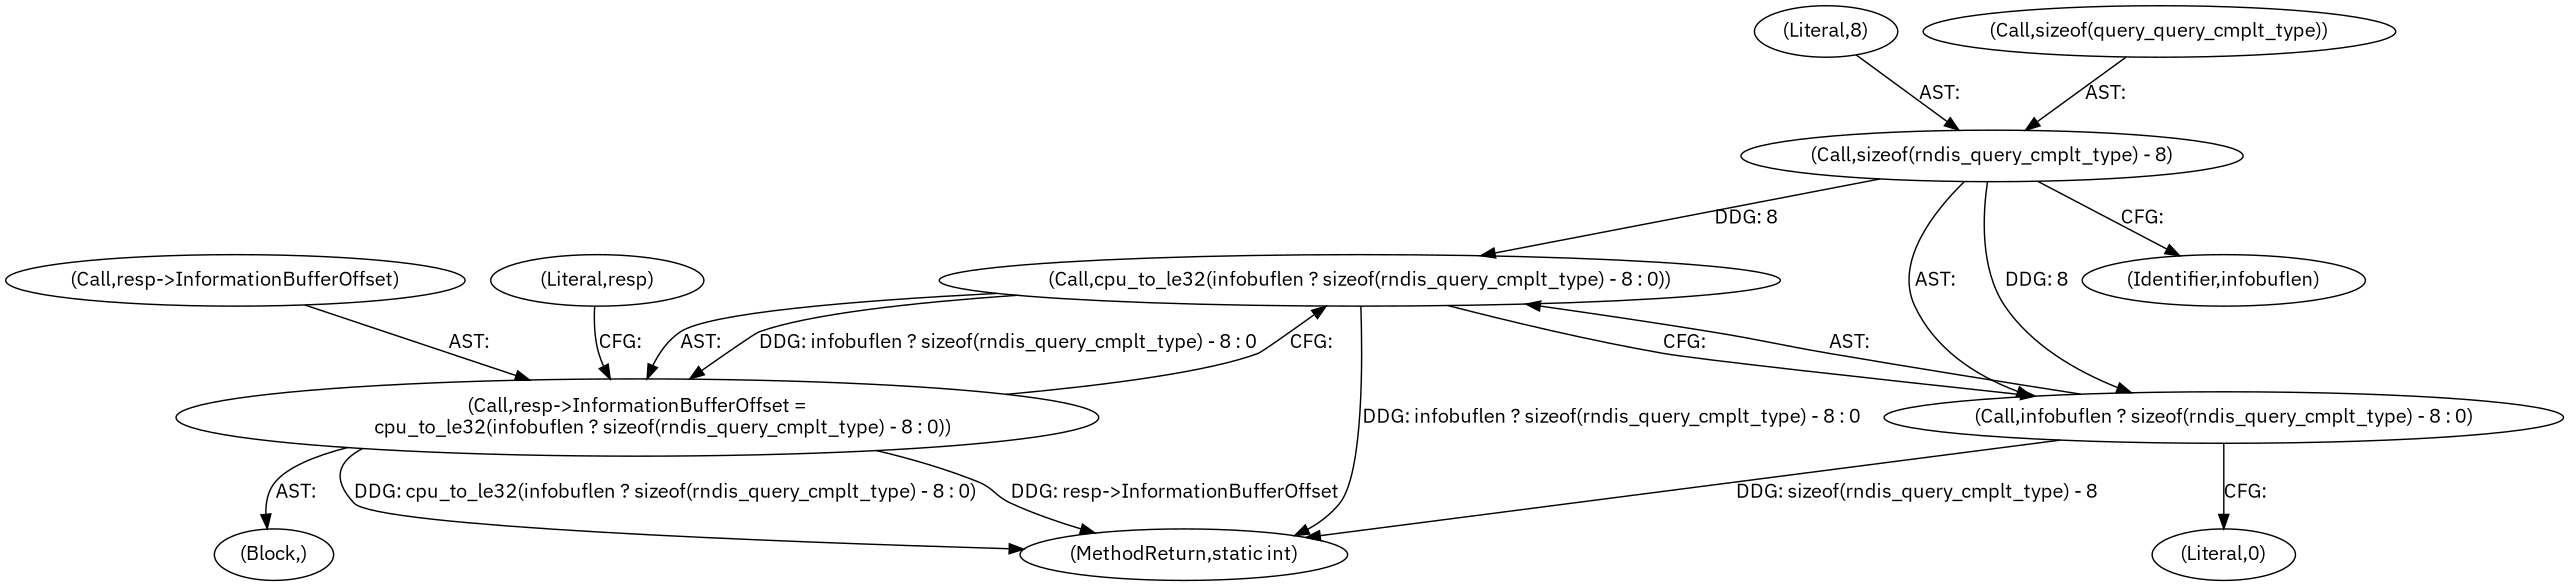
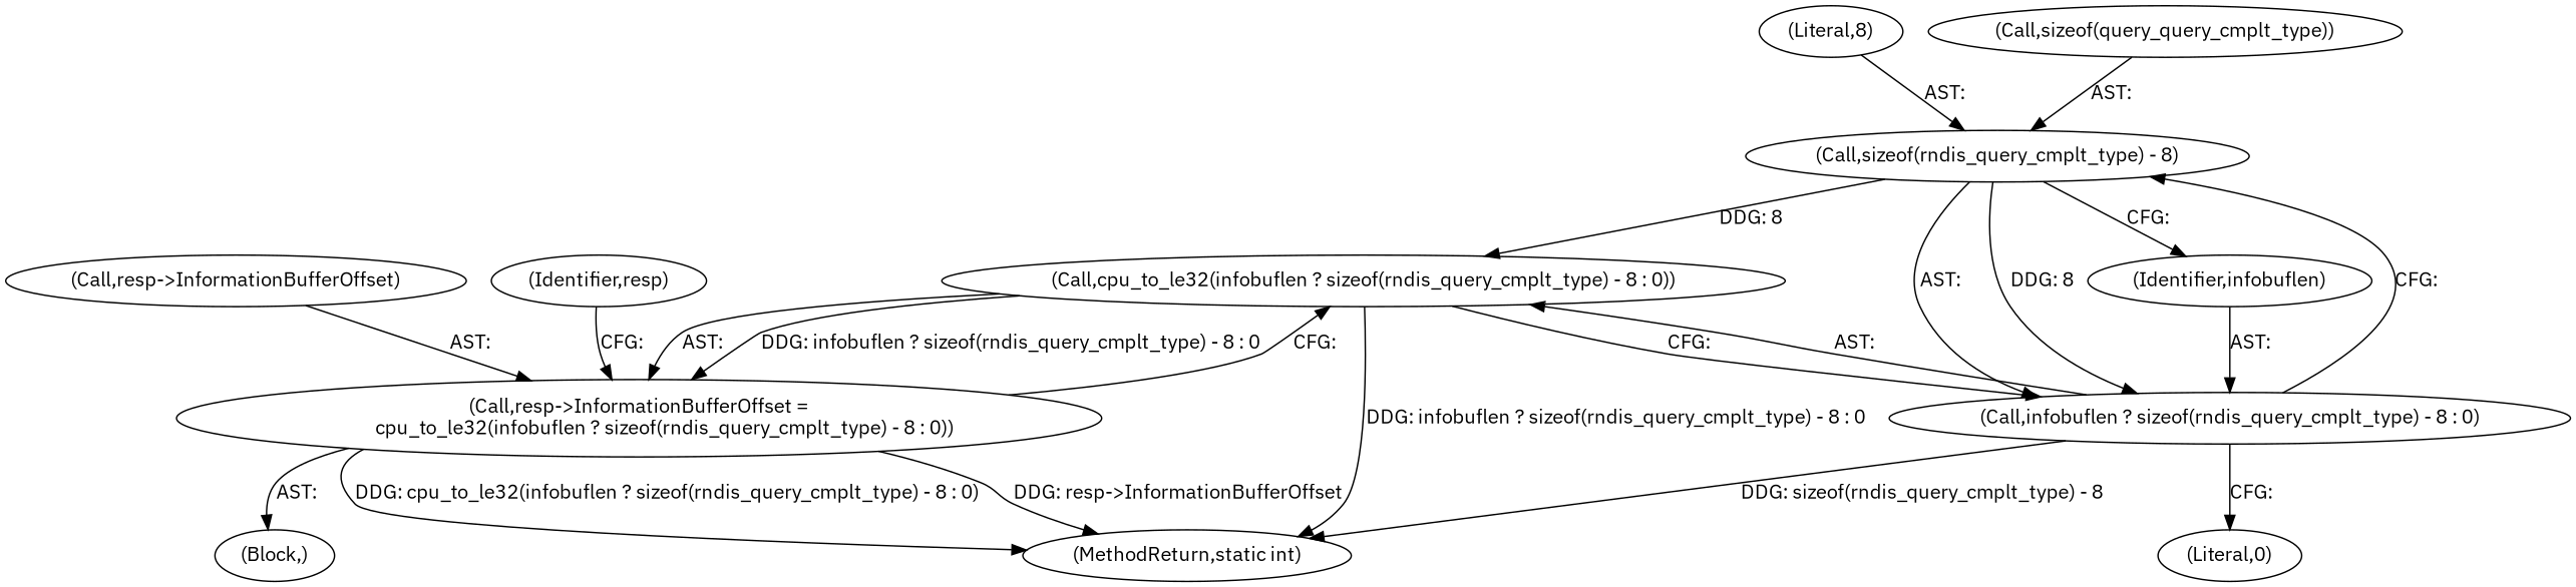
  digraph {
    fontname="IBM Plex Sans"
    node [fontname="IBM Plex Sans"]
    edge [fontname="IBM Plex Sans"]
    n1 [label="(Call,sizeof(rndis_query_cmplt_type) - 8)"]
    n2 [label="(Call,cpu_to_le32(infobuflen ? sizeof(rndis_query_cmplt_type) - 8 : 0))"]
    n3 [label="(Call,infobuflen ? sizeof(rndis_query_cmplt_type) - 8 : 0)"]
    n4 [label="(Identifier,infobuflen)"]
    n5 [label="(Call,resp->InformationBufferOffset =\n            cpu_to_le32(infobuflen ? sizeof(rndis_query_cmplt_type) - 8 : 0))"]
    n6 [label="(MethodReturn,static int)"]
    n7 [label="(Literal,0)"]
    n8 [label="(Literal,8)"]
    n9 [label="(Block,)"]
    n10 [label="(Call,resp->InformationBufferOffset)"]
-   n11 [label="(Literal,resp)"]
+   n11 [label="(Identifier,resp)"]
    n12 [label="(Call,sizeof(query_query_cmplt_type))"]
    n1 -> n2 [label="DDG: 8"]
    n1 -> n3 [label="AST: "]
    n1 -> n3 [label="DDG: 8"]
    n1 -> n4 [label="CFG: "]
    n2 -> n3 [label="CFG: "]
    n2 -> n5 [label="AST: "]
    n2 -> n5 [label="DDG: infobuflen ? sizeof(rndis_query_cmplt_type) - 8 : 0"]
    n2 -> n6 [label="DDG: infobuflen ? sizeof(rndis_query_cmplt_type) - 8 : 0"]
+   n3 -> n1 [label="CFG: "]
    n3 -> n2 [label="AST: "]
    n3 -> n6 [label="DDG: sizeof(rndis_query_cmplt_type) - 8"]
    n3 -> n7 [label="CFG: "]
+   n4 -> n3 [label="AST: "]
    n5 -> n2 [label="CFG: "]
    n5 -> n6 [label="DDG: cpu_to_le32(infobuflen ? sizeof(rndis_query_cmplt_type) - 8 : 0)"]
    n5 -> n6 [label="DDG: resp->InformationBufferOffset"]
    n5 -> n9 [label="AST: "]
    n8 -> n1 [label="AST: "]
    n10 -> n5 [label="AST: "]
    n11 -> n5 [label="CFG: "]
    n12 -> n1 [label="AST: "]
  }
